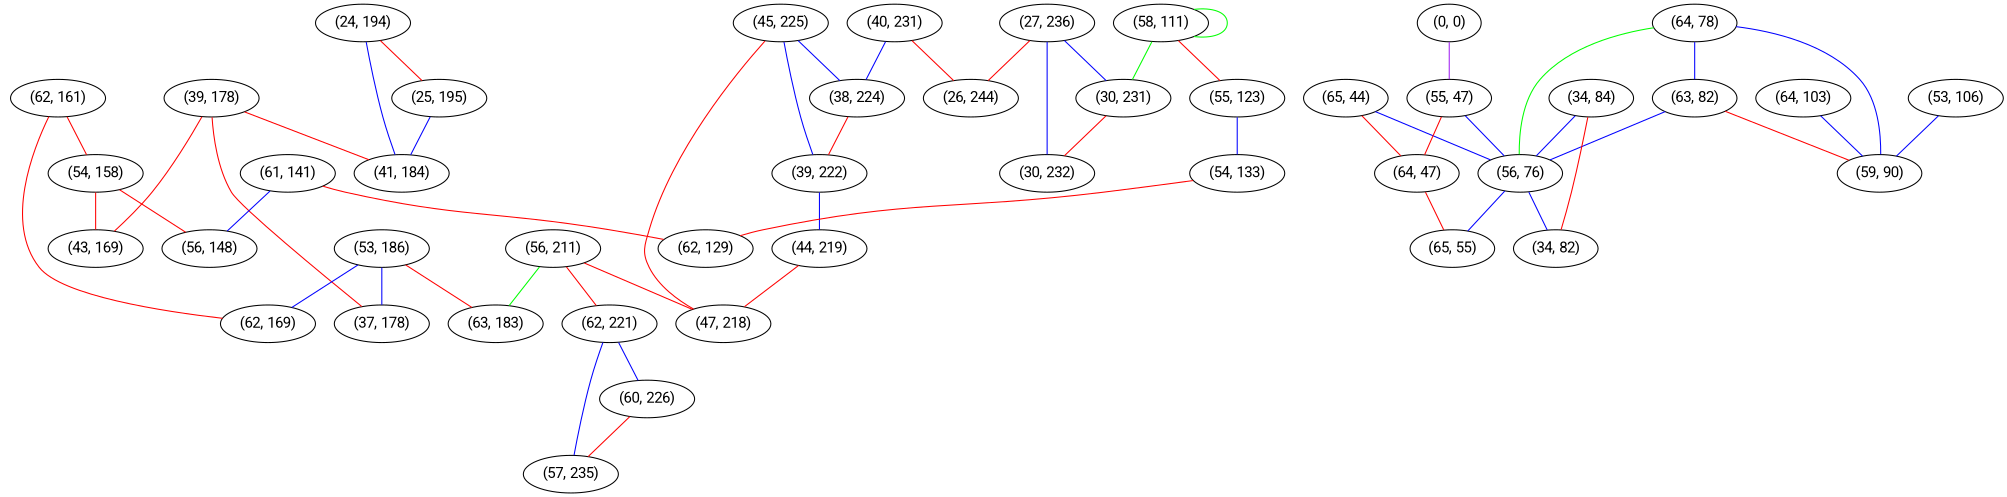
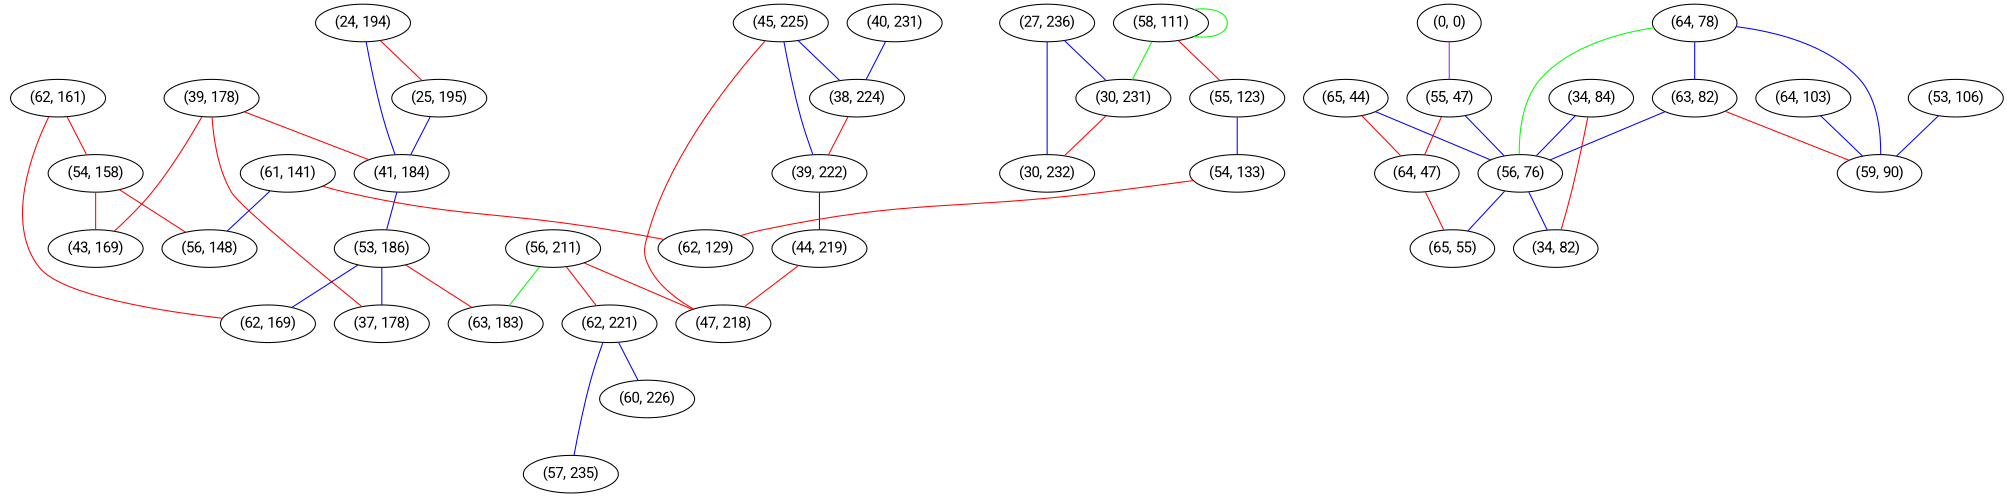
  graph {
    fontname=Roboto
    node [fontname=Roboto]
    edge [color=red fontname=Roboto weight=1]
    "(62, 161)"
    "(54, 158)"
    "(62, 169)"
    "(43, 169)"
    "(56, 148)"
    "(65, 44)"
    "(64, 47)"
    "(56, 76)"
    "(65, 55)"
    "(34, 82)"
    "(64, 78)"
    "(63, 82)"
    "(59, 90)"
    "(27, 236)"
    "(30, 231)"
    "(30, 232)"
-   "(26, 244)"
    "(39, 178)"
    "(41, 184)"
    "(37, 178)"
    "(53, 186)"
    "(34, 84)"
    "(0, 0)"
    "(55, 47)"
    "(24, 194)"
    "(25, 195)"
    "(40, 231)"
    "(38, 224)"
    "(39, 222)"
    "(58, 111)"
    "(55, 123)"
    "(53, 106)"
    "(54, 133)"
    "(45, 225)"
    "(47, 218)"
    "(44, 219)"
    "(56, 211)"
    "(62, 221)"
    "(63, 183)"
    "(60, 226)"
    "(57, 235)"
    "(61, 141)"
    "(62, 129)"
    "(64, 103)"
    "(62, 161)" -- "(54, 158)"
    "(62, 161)" -- "(62, 169)"
    "(54, 158)" -- "(43, 169)"
    "(54, 158)" -- "(56, 148)"
    "(65, 44)" -- "(64, 47)"
    "(65, 44)" -- "(56, 76)" [color=blue weight=3]
    "(64, 47)" -- "(65, 55)"
    "(56, 76)" -- "(65, 55)" [color=blue weight=3]
    "(56, 76)" -- "(34, 82)" [color=blue weight=3]
    "(64, 78)" -- "(56, 76)" [color=green weight=2]
    "(64, 78)" -- "(63, 82)" [color=blue weight=3]
    "(64, 78)" -- "(59, 90)" [color=blue weight=3]
    "(63, 82)" -- "(56, 76)" [color=blue weight=3]
    "(63, 82)" -- "(59, 90)"
    "(27, 236)" -- "(30, 231)" [color=blue weight=3]
    "(27, 236)" -- "(30, 232)" [color=blue weight=3]
-   "(27, 236)" -- "(26, 244)"
    "(30, 231)" -- "(30, 232)"
    "(39, 178)" -- "(43, 169)"
    "(39, 178)" -- "(41, 184)"
    "(39, 178)" -- "(37, 178)"
+   "(41, 184)" -- "(53, 186)" [color=blue weight=3]
    "(53, 186)" -- "(62, 169)" [color=blue weight=3]
    "(53, 186)" -- "(37, 178)" [color=blue weight=3]
    "(53, 186)" -- "(63, 183)"
    "(34, 84)" -- "(56, 76)" [color=blue weight=3]
    "(34, 84)" -- "(34, 82)"
    "(0, 0)" -- "(55, 47)" [color=purple weight=4]
    "(55, 47)" -- "(64, 47)"
    "(55, 47)" -- "(56, 76)" [color=blue weight=3]
    "(24, 194)" -- "(41, 184)" [color=blue weight=3]
    "(24, 194)" -- "(25, 195)"
    "(25, 195)" -- "(41, 184)" [color=blue weight=3]
-   "(40, 231)" -- "(26, 244)"
    "(40, 231)" -- "(38, 224)" [color=blue weight=3]
    "(38, 224)" -- "(39, 222)"
    "(39, 222)" -- "(44, 219)" [color=blue weight=3]
    "(58, 111)" -- "(30, 231)" [color=green weight=2]
    "(58, 111)" -- "(58, 111)" [color=green weight=2]
    "(58, 111)" -- "(55, 123)"
    "(55, 123)" -- "(54, 133)" [color=blue weight=3]
    "(53, 106)" -- "(59, 90)" [color=blue weight=3]
    "(54, 133)" -- "(62, 129)"
    "(45, 225)" -- "(38, 224)" [color=blue weight=3]
    "(45, 225)" -- "(39, 222)" [color=blue weight=3]
    "(45, 225)" -- "(47, 218)"
    "(44, 219)" -- "(47, 218)"
    "(56, 211)" -- "(47, 218)"
    "(56, 211)" -- "(62, 221)"
    "(56, 211)" -- "(63, 183)" [color=green]
    "(62, 221)" -- "(60, 226)" [color=blue weight=3]
    "(62, 221)" -- "(57, 235)" [color=blue weight=3]
-   "(60, 226)" -- "(57, 235)"
    "(61, 141)" -- "(56, 148)" [color=blue weight=3]
    "(61, 141)" -- "(62, 129)"
    "(64, 103)" -- "(59, 90)" [color=blue weight=3]
  }
